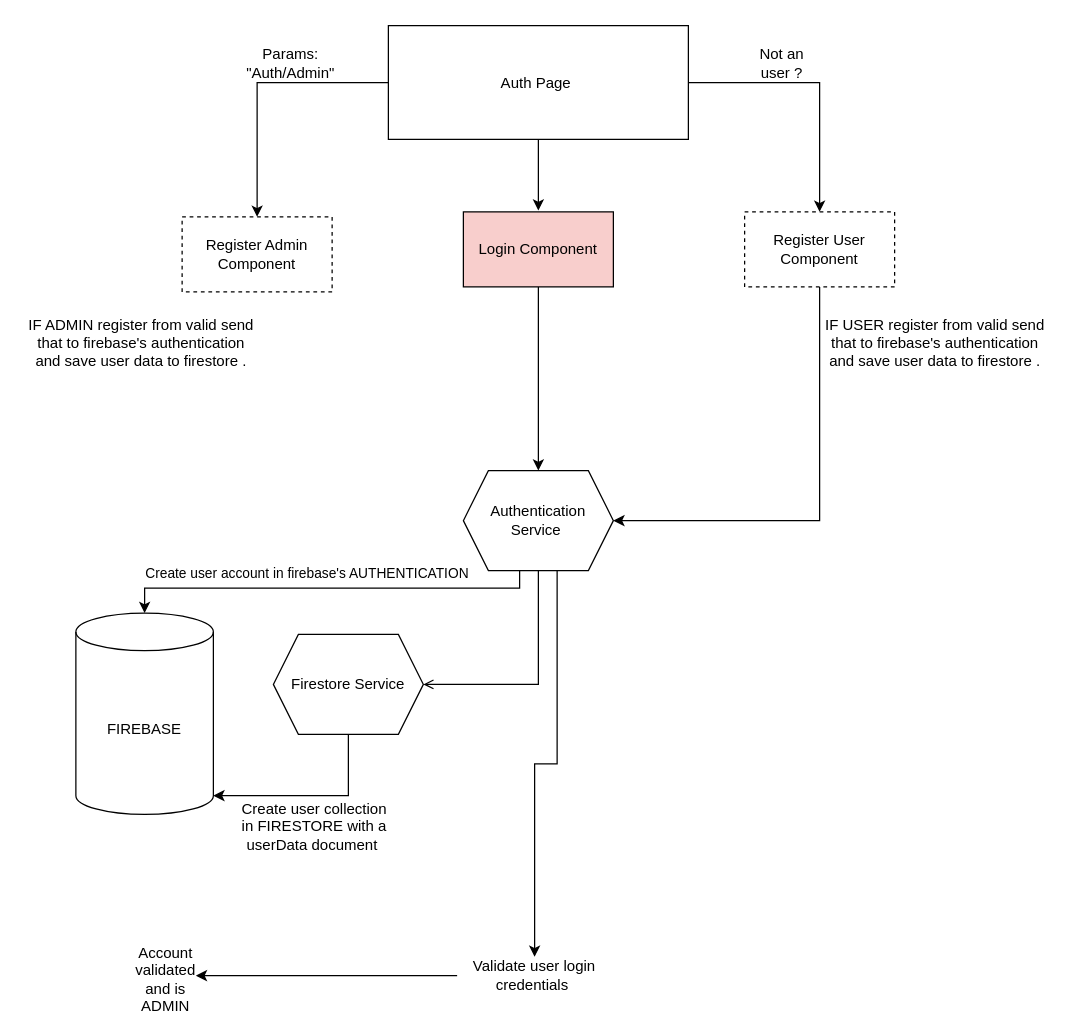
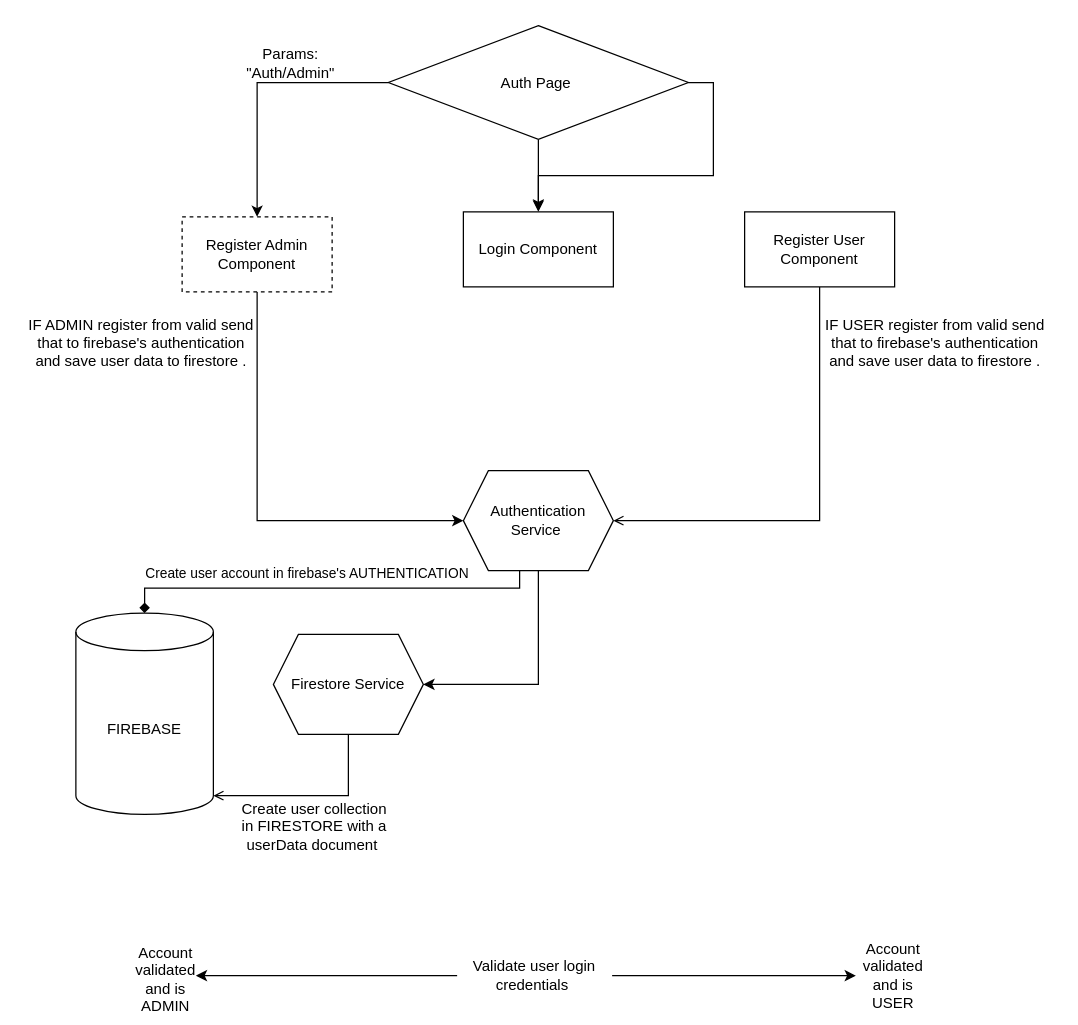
  <mxCell id="0" />
  <mxCell id="1" parent="0" />
  <mxCell id="2" style="edgeStyle=orthogonalEdgeStyle;rounded=0;orthogonalLoop=1;jettySize=auto;html=1;exitX=0.5;exitY=1;exitDx=0;exitDy=0;" edge="1" parent="1" source="5"><mxGeometry relative="1" as="geometry"><mxPoint x="430" y="168" as="targetPoint" /></mxGeometry></mxCell>
- <mxCell id="3" style="edgeStyle=orthogonalEdgeStyle;rounded=0;orthogonalLoop=1;jettySize=auto;html=1;exitX=1;exitY=0.5;exitDx=0;exitDy=0;entryX=0.5;entryY=0;entryDx=0;entryDy=0;" edge="1" parent="1" source="5" target="10"><mxGeometry relative="1" as="geometry" /></mxCell>
+ <mxCell id="3" style="edgeStyle=orthogonalEdgeStyle;rounded=0;orthogonalLoop=1;jettySize=auto;html=1;exitX=1;exitY=0.5;exitDx=0;exitDy=0;" edge="1" parent="1" source="5" target="7"><mxGeometry relative="1" as="geometry" /></mxCell>
  <mxCell id="4" style="edgeStyle=orthogonalEdgeStyle;rounded=0;orthogonalLoop=1;jettySize=auto;html=1;exitX=0;exitY=0.5;exitDx=0;exitDy=0;entryX=0.5;entryY=0;entryDx=0;entryDy=0;" edge="1" parent="1" source="5" target="12"><mxGeometry relative="1" as="geometry" /></mxCell>
- <mxCell id="5" value="Auth Page&amp;nbsp;" style="rounded=0;whiteSpace=wrap;html=1;" vertex="1" parent="1"><mxGeometry x="310" y="20" width="240" height="91" as="geometry" /></mxCell>
- <mxCell id="6" style="edgeStyle=orthogonalEdgeStyle;rounded=0;orthogonalLoop=1;jettySize=auto;html=1;exitX=0.5;exitY=1;exitDx=0;exitDy=0;entryX=0.5;entryY=0;entryDx=0;entryDy=0;" edge="1" parent="1" source="7" target="25"><mxGeometry relative="1" as="geometry" /></mxCell>
- <mxCell id="7" value="Login Component" style="rounded=0;whiteSpace=wrap;html=1;fillColor=#f8cecc;" vertex="1" parent="1"><mxGeometry x="370" y="169" width="120" height="60" as="geometry" /></mxCell>
- <mxCell id="8" value="Not an user ?" style="text;html=1;strokeColor=none;fillColor=none;align=center;verticalAlign=middle;whiteSpace=wrap;rounded=0;" vertex="1" parent="1"><mxGeometry x="595" y="35" width="60" height="30" as="geometry" /></mxCell>
- <mxCell id="9" style="edgeStyle=orthogonalEdgeStyle;rounded=0;orthogonalLoop=1;jettySize=auto;html=1;exitX=0.5;exitY=1;exitDx=0;exitDy=0;entryX=1;entryY=0.5;entryDx=0;entryDy=0;" edge="1" parent="1" source="10" target="25"><mxGeometry relative="1" as="geometry" /></mxCell>
- <mxCell id="10" value="Register User Component" style="rounded=0;whiteSpace=wrap;html=1;dashed=1;" vertex="1" parent="1"><mxGeometry x="595" y="169" width="120" height="60" as="geometry" /></mxCell>
+ <mxCell id="5" value="Auth Page&amp;nbsp;" style="rhombus;whiteSpace=wrap;html=1;" vertex="1" parent="1"><mxGeometry x="310" y="20" width="240" height="91" as="geometry" /></mxCell>
+ <mxCell id="7" value="Login Component" style="rounded=0;whiteSpace=wrap;html=1;" vertex="1" parent="1"><mxGeometry x="370" y="169" width="120" height="60" as="geometry" /></mxCell>
+ <mxCell id="9" style="edgeStyle=orthogonalEdgeStyle;rounded=0;orthogonalLoop=1;jettySize=auto;html=1;exitX=0.5;exitY=1;exitDx=0;exitDy=0;entryX=1;entryY=0.5;entryDx=0;entryDy=0;endArrow=open;" edge="1" parent="1" source="10" target="25"><mxGeometry relative="1" as="geometry" /></mxCell>
+ <mxCell id="10" value="Register User Component" style="rounded=0;whiteSpace=wrap;html=1;" vertex="1" parent="1"><mxGeometry x="595" y="169" width="120" height="60" as="geometry" /></mxCell>
+ <mxCell id="11" style="edgeStyle=orthogonalEdgeStyle;rounded=0;orthogonalLoop=1;jettySize=auto;html=1;exitX=0.5;exitY=1;exitDx=0;exitDy=0;entryX=0;entryY=0.5;entryDx=0;entryDy=0;" edge="1" parent="1" source="12" target="25"><mxGeometry relative="1" as="geometry" /></mxCell>
  <mxCell id="12" value="Register Admin Component" style="rounded=0;whiteSpace=wrap;html=1;dashed=1;" vertex="1" parent="1"><mxGeometry x="145" y="173" width="120" height="60" as="geometry" /></mxCell>
  <mxCell id="13" value="Params: &quot;Auth/Admin&quot;" style="text;html=1;strokeColor=none;fillColor=none;align=center;verticalAlign=middle;whiteSpace=wrap;rounded=0;" vertex="1" parent="1"><mxGeometry x="202" y="35" width="60" height="30" as="geometry" /></mxCell>
  <mxCell id="14" value="FIREBASE" style="shape=cylinder3;whiteSpace=wrap;html=1;boundedLbl=1;backgroundOutline=1;size=15;" vertex="1" parent="1"><mxGeometry x="60" y="490" width="110" height="161" as="geometry" /></mxCell>
  <mxCell id="15" value="Validate user login credentials&amp;nbsp;" style="text;html=1;strokeColor=none;fillColor=none;align=center;verticalAlign=middle;whiteSpace=wrap;rounded=0;" vertex="1" parent="1"><mxGeometry x="365" y="765" width="124" height="30" as="geometry" /></mxCell>
  <mxCell id="16" value="Account validated and is ADMIN" style="text;html=1;strokeColor=none;fillColor=none;align=center;verticalAlign=middle;whiteSpace=wrap;rounded=0;" vertex="1" parent="1"><mxGeometry x="102" y="768" width="60" height="30" as="geometry" /></mxCell>
+ <mxCell id="17" value="Account validated and is USER" style="text;html=1;strokeColor=none;fillColor=none;align=center;verticalAlign=middle;whiteSpace=wrap;rounded=0;" vertex="1" parent="1"><mxGeometry x="684" y="765" width="60" height="30" as="geometry" /></mxCell>
+ <mxCell id="18" value="" style="endArrow=classic;html=1;rounded=0;exitX=1;exitY=0.5;exitDx=0;exitDy=0;entryX=0;entryY=0.5;entryDx=0;entryDy=0;" edge="1" parent="1" source="15" target="17"><mxGeometry width="50" height="50" relative="1" as="geometry"><mxPoint x="442" y="809" as="sourcePoint" /><mxPoint x="492" y="759" as="targetPoint" /></mxGeometry></mxCell>
  <mxCell id="19" value="" style="endArrow=classic;html=1;rounded=0;exitX=0;exitY=0.5;exitDx=0;exitDy=0;entryX=1;entryY=0.5;entryDx=0;entryDy=0;" edge="1" parent="1" source="15"><mxGeometry width="50" height="50" relative="1" as="geometry"><mxPoint x="442" y="809" as="sourcePoint" /><mxPoint x="156" y="780" as="targetPoint" /></mxGeometry></mxCell>
  <mxCell id="20" value="IF USER register from valid send that to firebase's authentication and save user data to firestore ." style="text;html=1;strokeColor=none;fillColor=none;align=center;verticalAlign=middle;whiteSpace=wrap;rounded=0;" vertex="1" parent="1"><mxGeometry x="655" y="248" width="185" height="52" as="geometry" /></mxCell>
  <mxCell id="21" value="IF ADMIN register from valid send that to firebase's authentication and save user data to firestore ." style="text;html=1;strokeColor=none;fillColor=none;align=center;verticalAlign=middle;whiteSpace=wrap;rounded=0;" vertex="1" parent="1"><mxGeometry x="20" y="248" width="185" height="52" as="geometry" /></mxCell>
- <mxCell id="22" style="edgeStyle=orthogonalEdgeStyle;rounded=0;orthogonalLoop=1;jettySize=auto;html=1;exitX=0.375;exitY=1;exitDx=0;exitDy=0;entryX=0.5;entryY=0;entryDx=0;entryDy=0;entryPerimeter=0;" edge="1" parent="1" source="25" target="14"><mxGeometry relative="1" as="geometry"><Array as="points"><mxPoint x="415" y="470" /><mxPoint x="115" y="470" /></Array></mxGeometry></mxCell>
- <mxCell id="23" style="edgeStyle=orthogonalEdgeStyle;rounded=0;orthogonalLoop=1;jettySize=auto;html=1;exitX=0.5;exitY=1;exitDx=0;exitDy=0;entryX=1;entryY=0.5;entryDx=0;entryDy=0;endArrow=open;" edge="1" parent="1" source="25" target="27"><mxGeometry relative="1" as="geometry" /></mxCell>
- <mxCell id="24" style="edgeStyle=orthogonalEdgeStyle;rounded=0;orthogonalLoop=1;jettySize=auto;html=1;exitX=0.625;exitY=1;exitDx=0;exitDy=0;entryX=0.5;entryY=0;entryDx=0;entryDy=0;" edge="1" parent="1" source="25" target="15"><mxGeometry relative="1" as="geometry" /></mxCell>
+ <mxCell id="22" style="edgeStyle=orthogonalEdgeStyle;rounded=0;orthogonalLoop=1;jettySize=auto;html=1;exitX=0.375;exitY=1;exitDx=0;exitDy=0;entryX=0.5;entryY=0;entryDx=0;entryDy=0;entryPerimeter=0;endArrow=diamond;" edge="1" parent="1" source="25" target="14"><mxGeometry relative="1" as="geometry"><Array as="points"><mxPoint x="415" y="470" /><mxPoint x="115" y="470" /></Array></mxGeometry></mxCell>
+ <mxCell id="23" style="edgeStyle=orthogonalEdgeStyle;rounded=0;orthogonalLoop=1;jettySize=auto;html=1;exitX=0.5;exitY=1;exitDx=0;exitDy=0;entryX=1;entryY=0.5;entryDx=0;entryDy=0;" edge="1" parent="1" source="25" target="27"><mxGeometry relative="1" as="geometry" /></mxCell>
  <mxCell id="25" value="Authentication Service&amp;nbsp;" style="shape=hexagon;perimeter=hexagonPerimeter2;whiteSpace=wrap;html=1;fixedSize=1;" vertex="1" parent="1"><mxGeometry x="370" y="376" width="120" height="80" as="geometry" /></mxCell>
- <mxCell id="26" style="edgeStyle=orthogonalEdgeStyle;rounded=0;orthogonalLoop=1;jettySize=auto;html=1;exitX=0.5;exitY=1;exitDx=0;exitDy=0;entryX=1;entryY=1;entryDx=0;entryDy=-15;entryPerimeter=0;" edge="1" parent="1" source="27" target="14"><mxGeometry relative="1" as="geometry" /></mxCell>
+ <mxCell id="26" style="edgeStyle=orthogonalEdgeStyle;rounded=0;orthogonalLoop=1;jettySize=auto;html=1;exitX=0.5;exitY=1;exitDx=0;exitDy=0;entryX=1;entryY=1;entryDx=0;entryDy=-15;entryPerimeter=0;endArrow=open;" edge="1" parent="1" source="27" target="14"><mxGeometry relative="1" as="geometry" /></mxCell>
  <mxCell id="27" value="Firestore Service" style="shape=hexagon;perimeter=hexagonPerimeter2;whiteSpace=wrap;html=1;fixedSize=1;" vertex="1" parent="1"><mxGeometry x="218" y="507" width="120" height="80" as="geometry" /></mxCell>
  <mxCell id="28" value="Create user collection in FIRESTORE with a userData document&amp;nbsp;" style="text;html=1;strokeColor=none;fillColor=none;align=center;verticalAlign=middle;whiteSpace=wrap;rounded=0;" vertex="1" parent="1"><mxGeometry x="189" y="646" width="124" height="30" as="geometry" /></mxCell>
  <mxCell id="29" value="&lt;meta charset=&quot;utf-8&quot;&gt;&lt;span style=&quot;color: rgb(0, 0, 0); font-family: Helvetica; font-size: 11px; font-style: normal; font-variant-ligatures: normal; font-variant-caps: normal; font-weight: 400; letter-spacing: normal; orphans: 2; text-align: center; text-indent: 0px; text-transform: none; widows: 2; word-spacing: 0px; -webkit-text-stroke-width: 0px; background-color: rgb(255, 255, 255); text-decoration-thickness: initial; text-decoration-style: initial; text-decoration-color: initial; float: none; display: inline !important;&quot;&gt;Create user account in firebase's AUTHENTICATION&lt;/span&gt;" style="text;whiteSpace=wrap;html=1;" vertex="1" parent="1"><mxGeometry x="114" y="444" width="287" height="36" as="geometry" /></mxCell>
